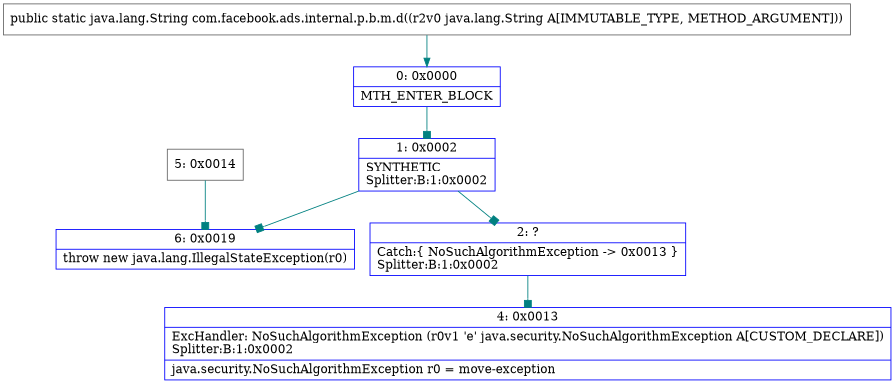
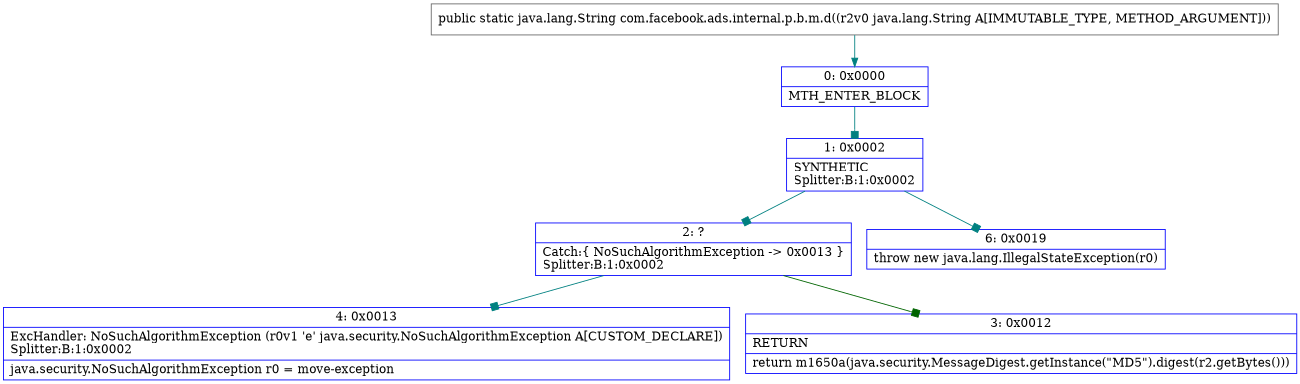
  digraph {
    node [color=blue shape=record]
    edge [arrowhead=box color=teal]
    n1 [label="{0\:\ 0x0000|MTH_ENTER_BLOCK\l}"]
    n2 [label="{1\:\ 0x0002|SYNTHETIC\lSplitter:B:1:0x0002\l}"]
    n3 [label="{2\:\ ?|Catch:\{ NoSuchAlgorithmException \-\> 0x0013 \}\lSplitter:B:1:0x0002\l}"]
    n4 [label="{6\:\ 0x0019|throw new java.lang.IllegalStateException(r0)\l}"]
    n5 [label="{4\:\ 0x0013|ExcHandler: NoSuchAlgorithmException (r0v1 'e' java.security.NoSuchAlgorithmException A[CUSTOM_DECLARE])\lSplitter:B:1:0x0002\l|java.security.NoSuchAlgorithmException r0 = move\-exception\l}"]
-   n7 [color=gray40 label="{5\:\ 0x0014}"]
+   n6 [label="{3\:\ 0x0012|RETURN\l|return m1650a(java.security.MessageDigest.getInstance(\"MD5\").digest(r2.getBytes()))\l}"]
    n8 [color=gray40 label="{public static java.lang.String com.facebook.ads.internal.p.b.m.d((r2v0 java.lang.String A[IMMUTABLE_TYPE, METHOD_ARGUMENT])) }"]
    n1 -> n2
    n2 -> n3
    n2 -> n4
    n3 -> n5
-   n7 -> n4
+   n3 -> n6 [color=darkgreen]
    n8 -> n1 [arrowhead=normal]
  }
